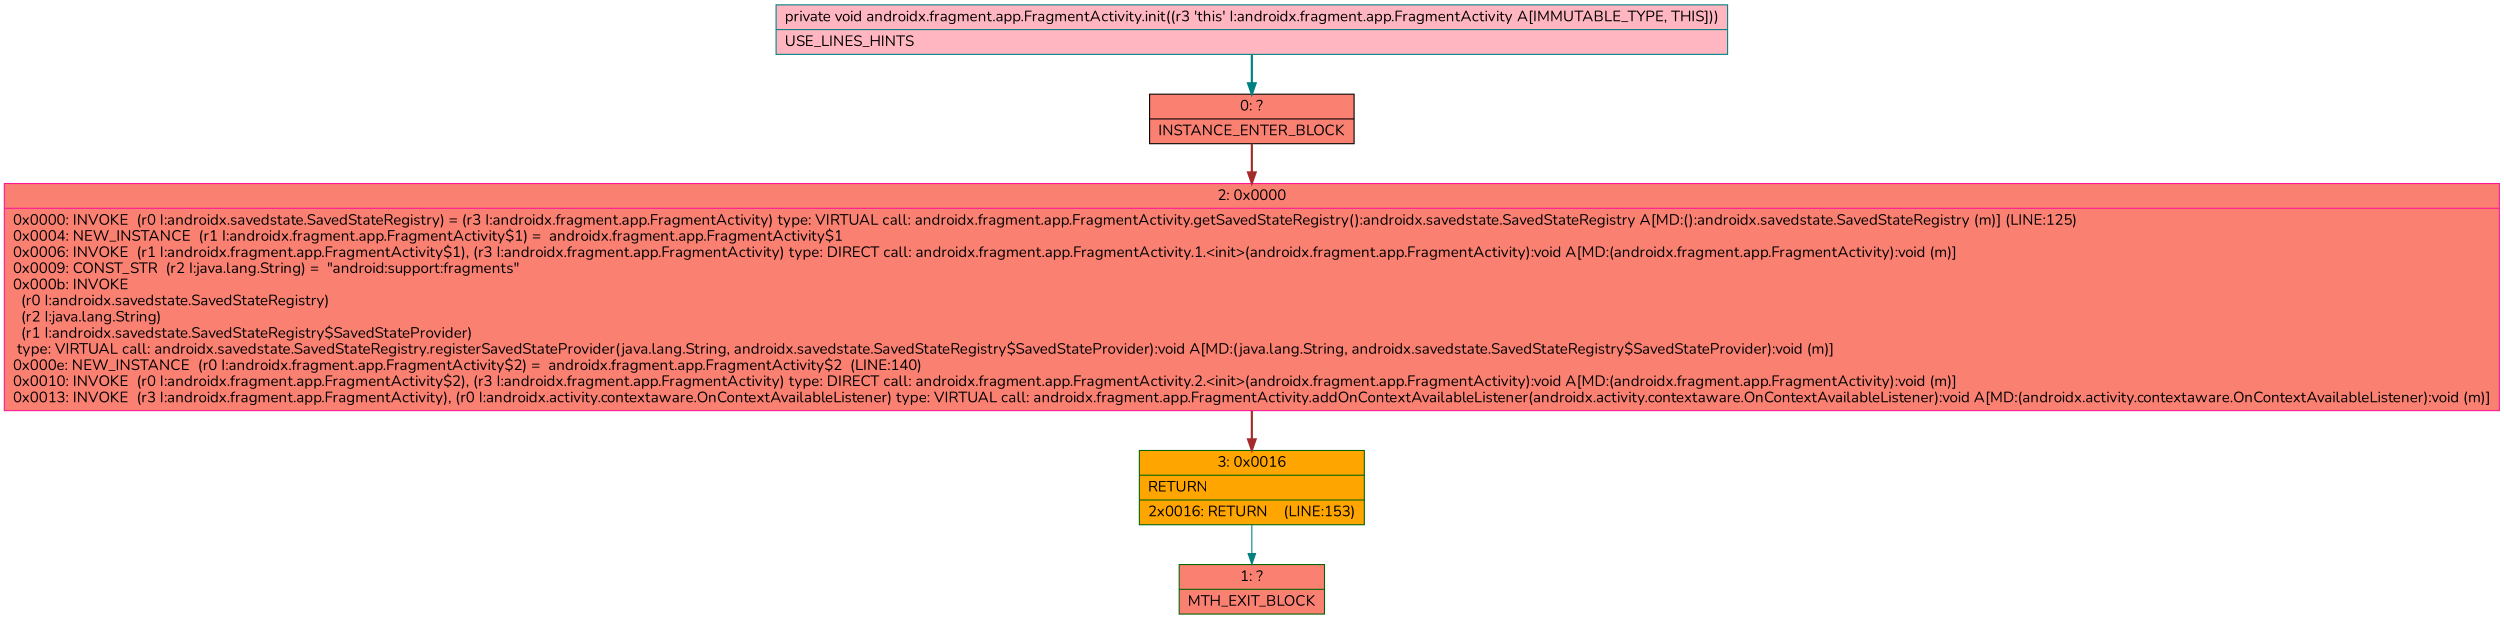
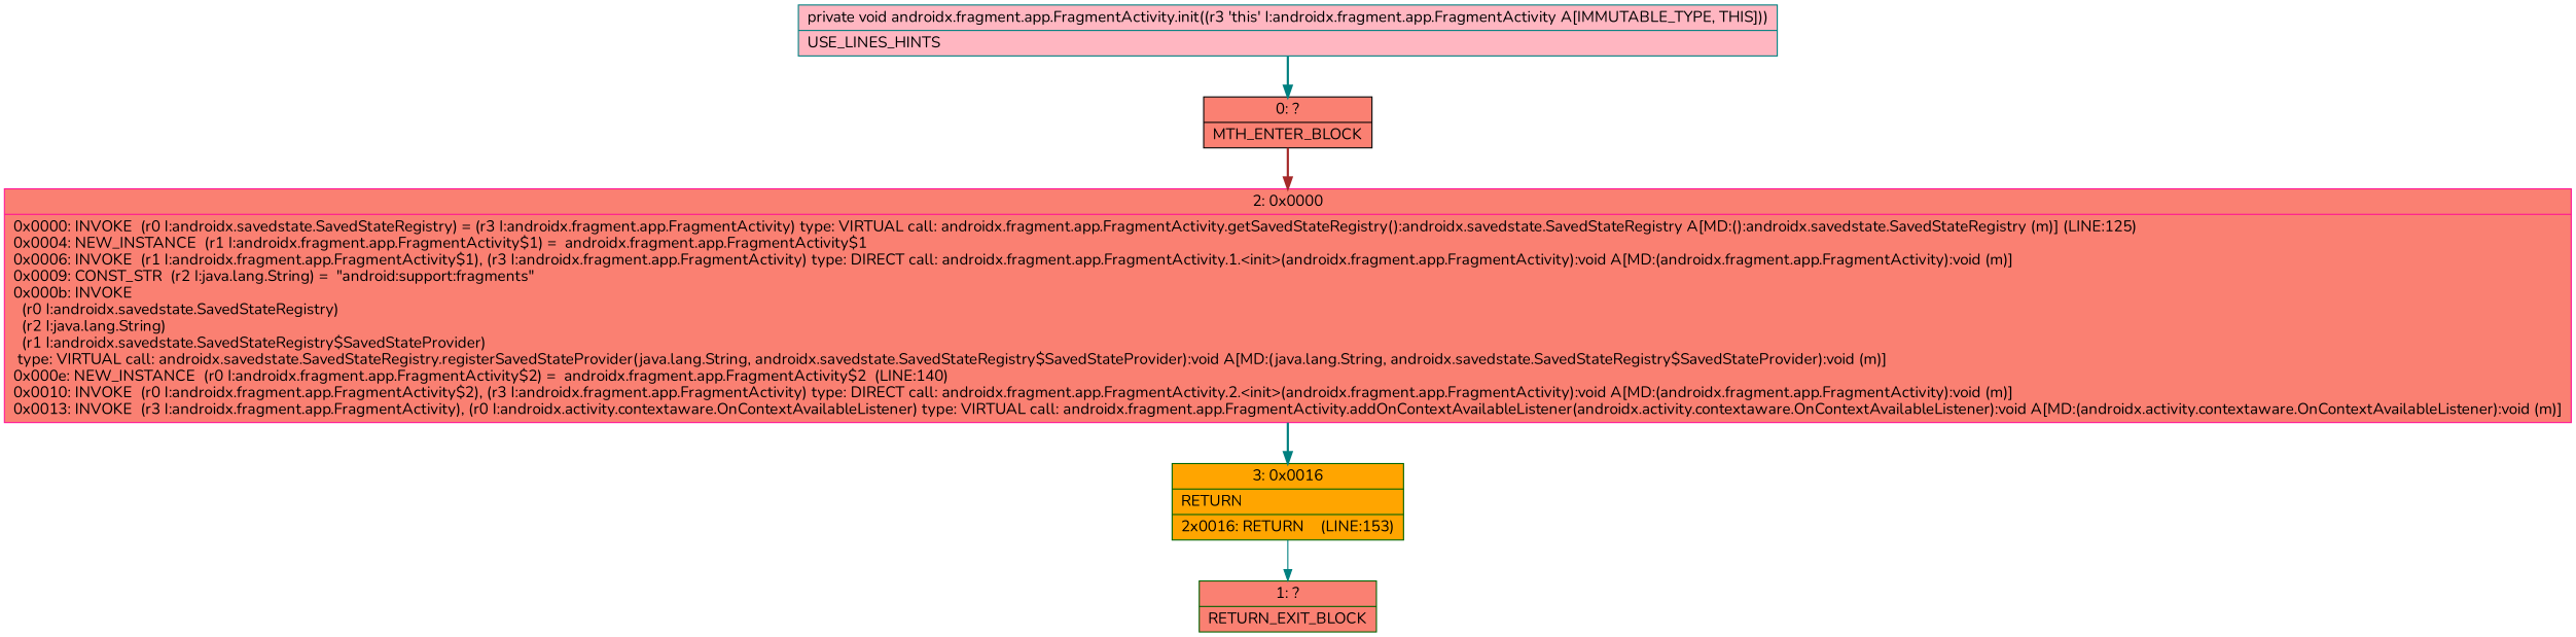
  digraph {
    fontname=Nunito
    node [color=darkgreen fillcolor=salmon fontname=Nunito shape=record style=filled]
    edge [color=brown fontname=Nunito style=bold]
-   n1 [color=black label="{0\:\ ?|INSTANCE_ENTER_BLOCK\l}"]
+   n1 [color=black label="{0\:\ ?|MTH_ENTER_BLOCK\l}"]
    n2 [color=deeppink label="{2\:\ 0x0000|0x0000: INVOKE  (r0 I:androidx.savedstate.SavedStateRegistry) = (r3 I:androidx.fragment.app.FragmentActivity) type: VIRTUAL call: androidx.fragment.app.FragmentActivity.getSavedStateRegistry():androidx.savedstate.SavedStateRegistry A[MD:():androidx.savedstate.SavedStateRegistry (m)] (LINE:125)\l0x0004: NEW_INSTANCE  (r1 I:androidx.fragment.app.FragmentActivity$1) =  androidx.fragment.app.FragmentActivity$1 \l0x0006: INVOKE  (r1 I:androidx.fragment.app.FragmentActivity$1), (r3 I:androidx.fragment.app.FragmentActivity) type: DIRECT call: androidx.fragment.app.FragmentActivity.1.\<init\>(androidx.fragment.app.FragmentActivity):void A[MD:(androidx.fragment.app.FragmentActivity):void (m)]\l0x0009: CONST_STR  (r2 I:java.lang.String) =  \"android:support:fragments\" \l0x000b: INVOKE  \l  (r0 I:androidx.savedstate.SavedStateRegistry)\l  (r2 I:java.lang.String)\l  (r1 I:androidx.savedstate.SavedStateRegistry$SavedStateProvider)\l type: VIRTUAL call: androidx.savedstate.SavedStateRegistry.registerSavedStateProvider(java.lang.String, androidx.savedstate.SavedStateRegistry$SavedStateProvider):void A[MD:(java.lang.String, androidx.savedstate.SavedStateRegistry$SavedStateProvider):void (m)]\l0x000e: NEW_INSTANCE  (r0 I:androidx.fragment.app.FragmentActivity$2) =  androidx.fragment.app.FragmentActivity$2  (LINE:140)\l0x0010: INVOKE  (r0 I:androidx.fragment.app.FragmentActivity$2), (r3 I:androidx.fragment.app.FragmentActivity) type: DIRECT call: androidx.fragment.app.FragmentActivity.2.\<init\>(androidx.fragment.app.FragmentActivity):void A[MD:(androidx.fragment.app.FragmentActivity):void (m)]\l0x0013: INVOKE  (r3 I:androidx.fragment.app.FragmentActivity), (r0 I:androidx.activity.contextaware.OnContextAvailableListener) type: VIRTUAL call: androidx.fragment.app.FragmentActivity.addOnContextAvailableListener(androidx.activity.contextaware.OnContextAvailableListener):void A[MD:(androidx.activity.contextaware.OnContextAvailableListener):void (m)]\l}"]
    n3 [fillcolor=orange label="{3\:\ 0x0016|RETURN\l|2x0016: RETURN    (LINE:153)\l}"]
-   n4 [label="{1\:\ ?|MTH_EXIT_BLOCK\l}"]
+   n4 [label="{1\:\ ?|RETURN_EXIT_BLOCK\l}"]
    n5 [color=teal fillcolor=lightpink label="{private void androidx.fragment.app.FragmentActivity.init((r3 'this' I:androidx.fragment.app.FragmentActivity A[IMMUTABLE_TYPE, THIS]))  | USE_LINES_HINTS\l}"]
    n1 -> n2
-   n2 -> n3
+   n2 -> n3 [color=teal]
    n3 -> n4 [color=teal style=solid]
    n5 -> n1 [color=teal]
  }
